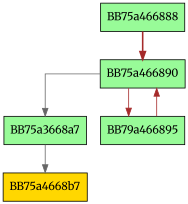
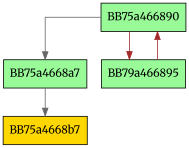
  digraph {
    fontname=Merriweather
    splines=ortho
    node [fillcolor=palegreen fontname=Merriweather shape=box style=filled]
    edge [color=brown fontname=Merriweather style=solid]
-   BB75a466888
    BB75a466890
-   BB75a4668a7 [label=BB75a3668a7]
+   BB75a4668a7
    n4 [label=BB79a466895]
    BB75a4668b7 [fillcolor=gold]
-   BB75a466888 -> BB75a466890 [style=bold]
    BB75a466890 -> BB75a4668a7 [color=gray40]
    BB75a466890 -> n4
    BB75a4668a7 -> BB75a4668b7 [color=gray40]
    n4 -> BB75a466890
  }
